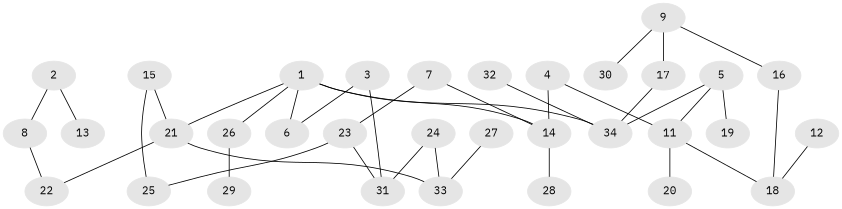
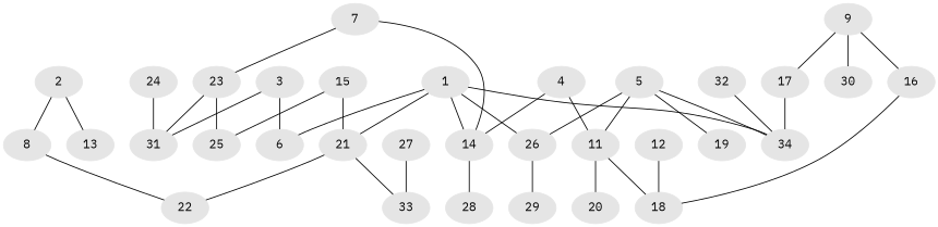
  graph {
    fontname="IBM Plex Mono"
    node [color=gray90 fontname="IBM Plex Mono" style=filled]
    edge [fontname="IBM Plex Mono" weight=1.0]
    1
    6
    14
    21
    26
    34
    28
    22
    33
    29
    2
    8
    13
    3
    31
    4
    11
    18
    20
    5
    19
    7
    23
    25
    9
    16
    17
    30
    12
    15
    24
    27
    32
    1 -- 6
    1 -- 14 [weight=2.0]
    1 -- 21
    1 -- 26
    1 -- 34
    14 -- 28
    21 -- 22
    21 -- 33
    26 -- 29
    2 -- 8
    2 -- 13
    8 -- 22
    3 -- 6
    3 -- 31
    4 -- 14
    4 -- 11
    11 -- 18
    11 -- 20
+   5 -- 26
    5 -- 34
    5 -- 11
    5 -- 19
    7 -- 14
    7 -- 23
    23 -- 31
    23 -- 25
    9 -- 16
    9 -- 17
    9 -- 30
    16 -- 18
    17 -- 34
    12 -- 18
    15 -- 21
    15 -- 25
-   24 -- 33
    24 -- 31
    27 -- 33
    32 -- 34
  }
